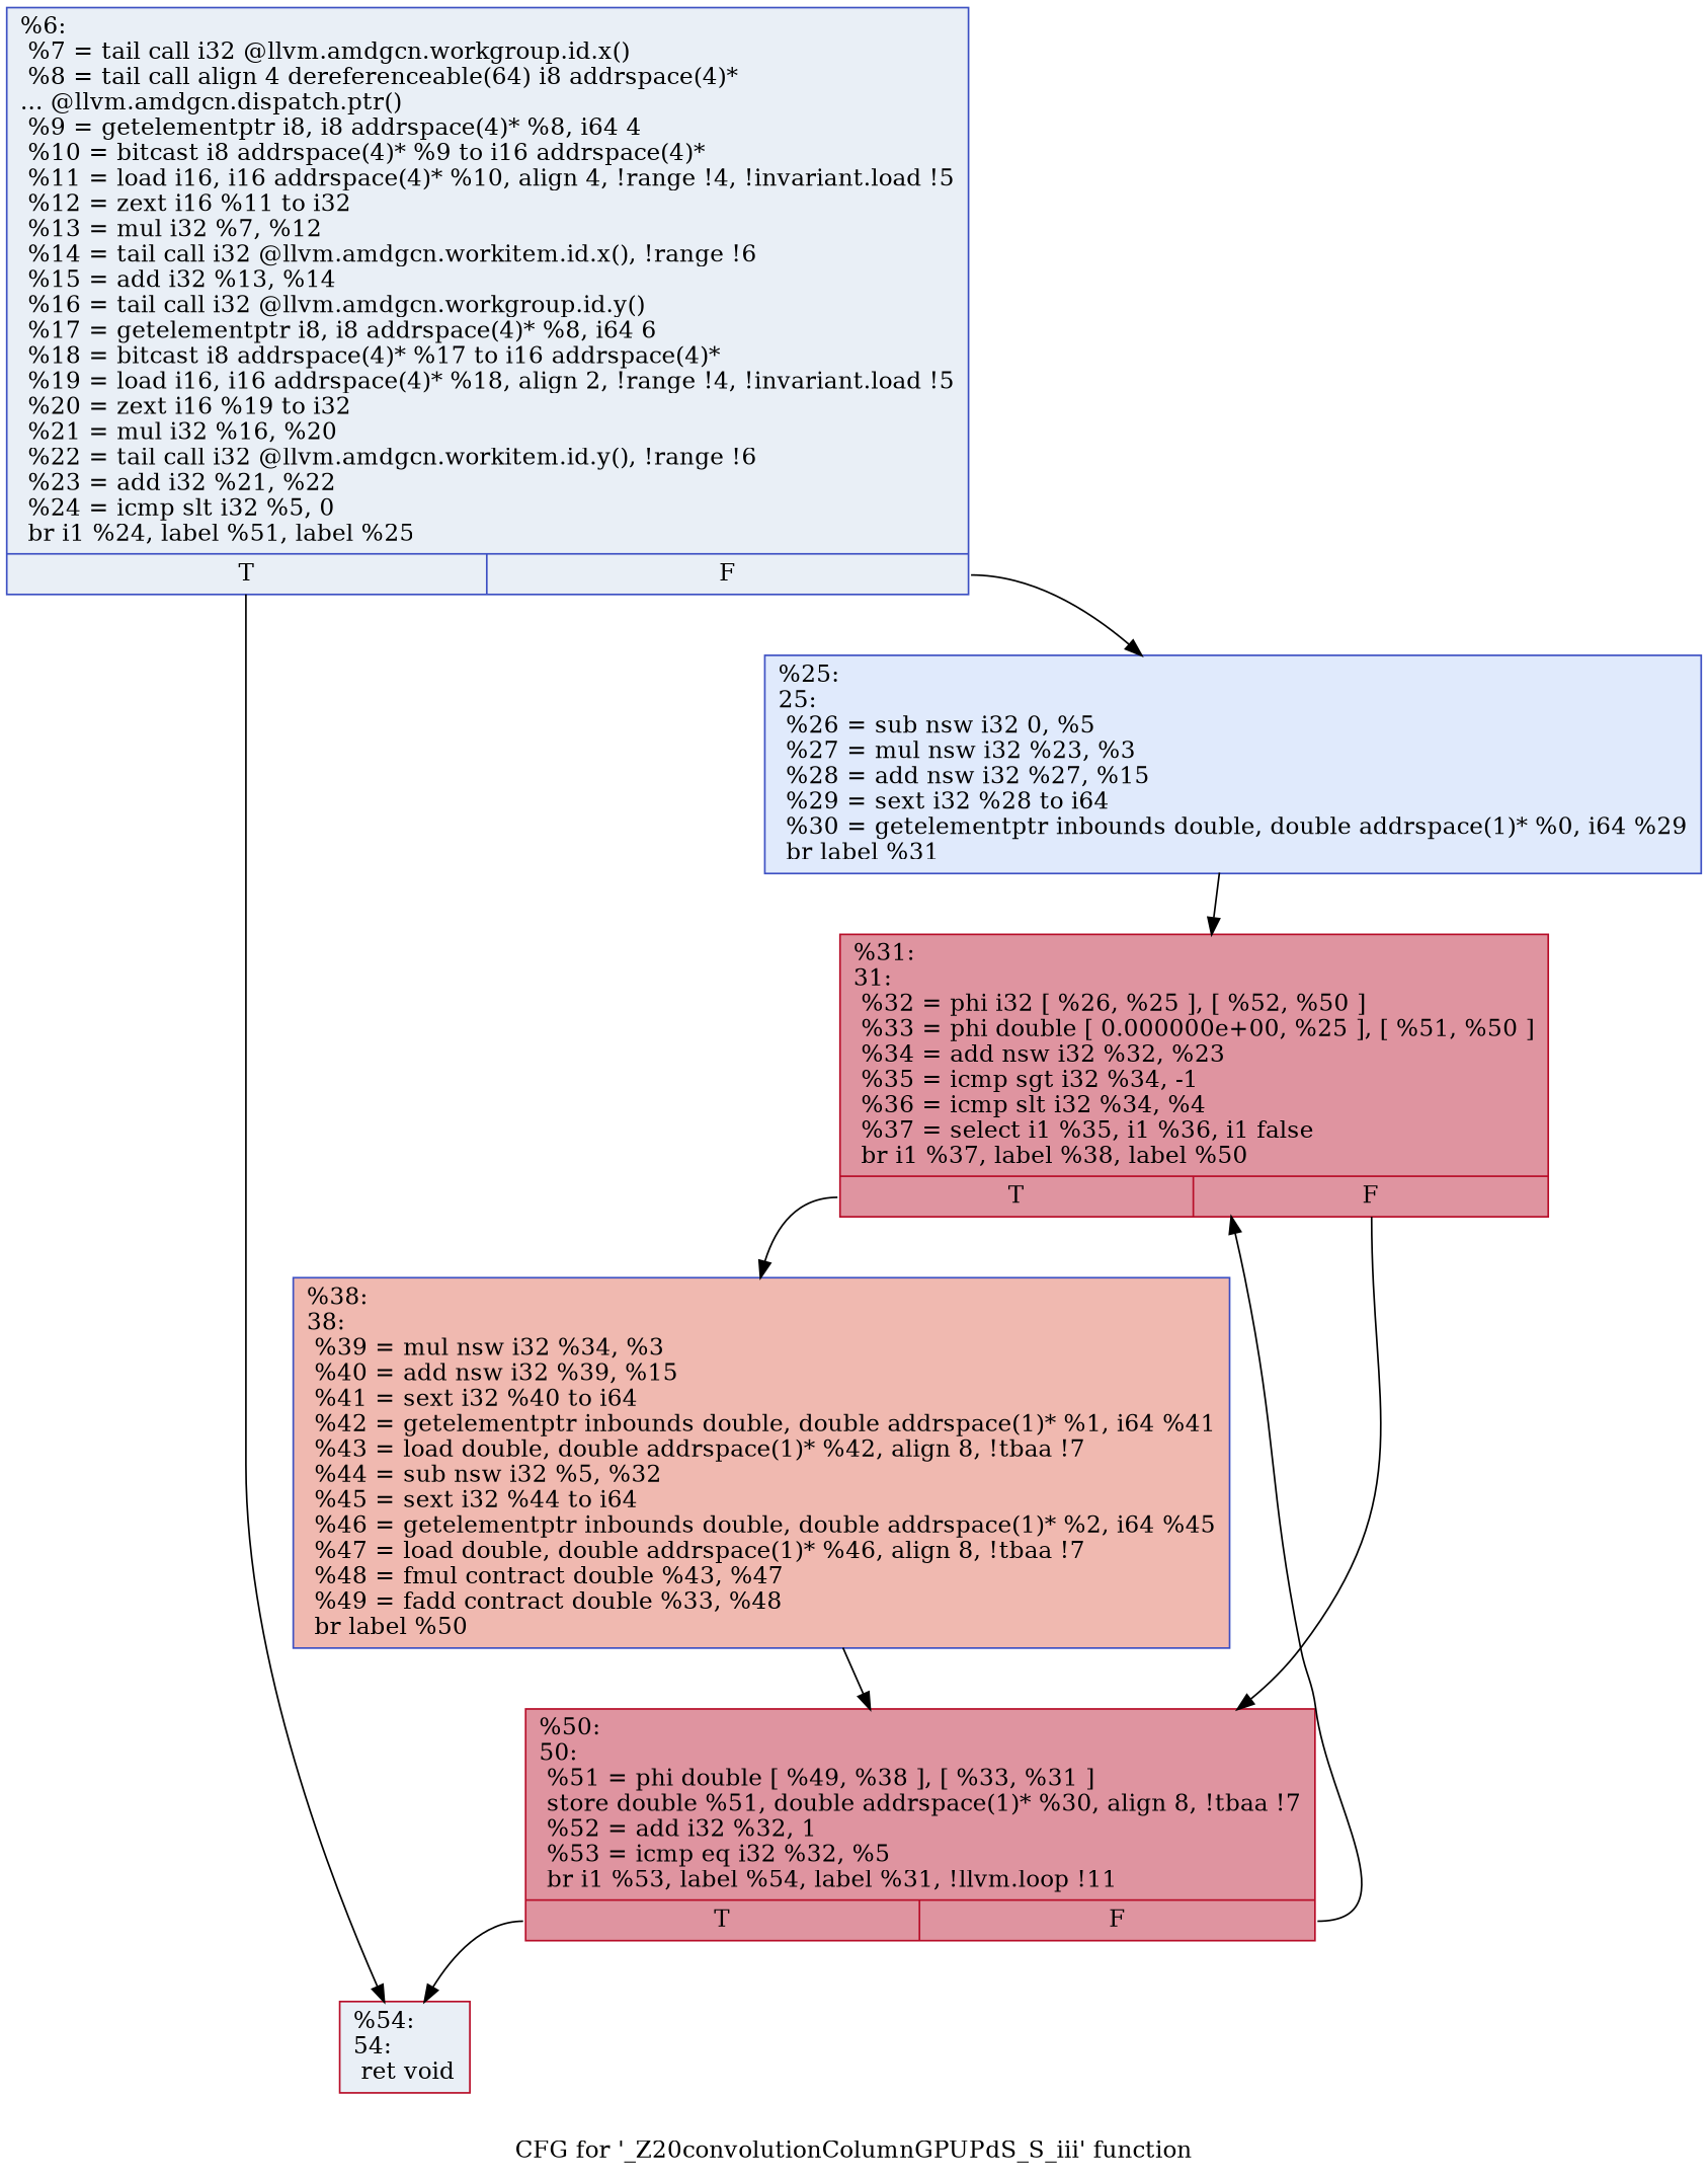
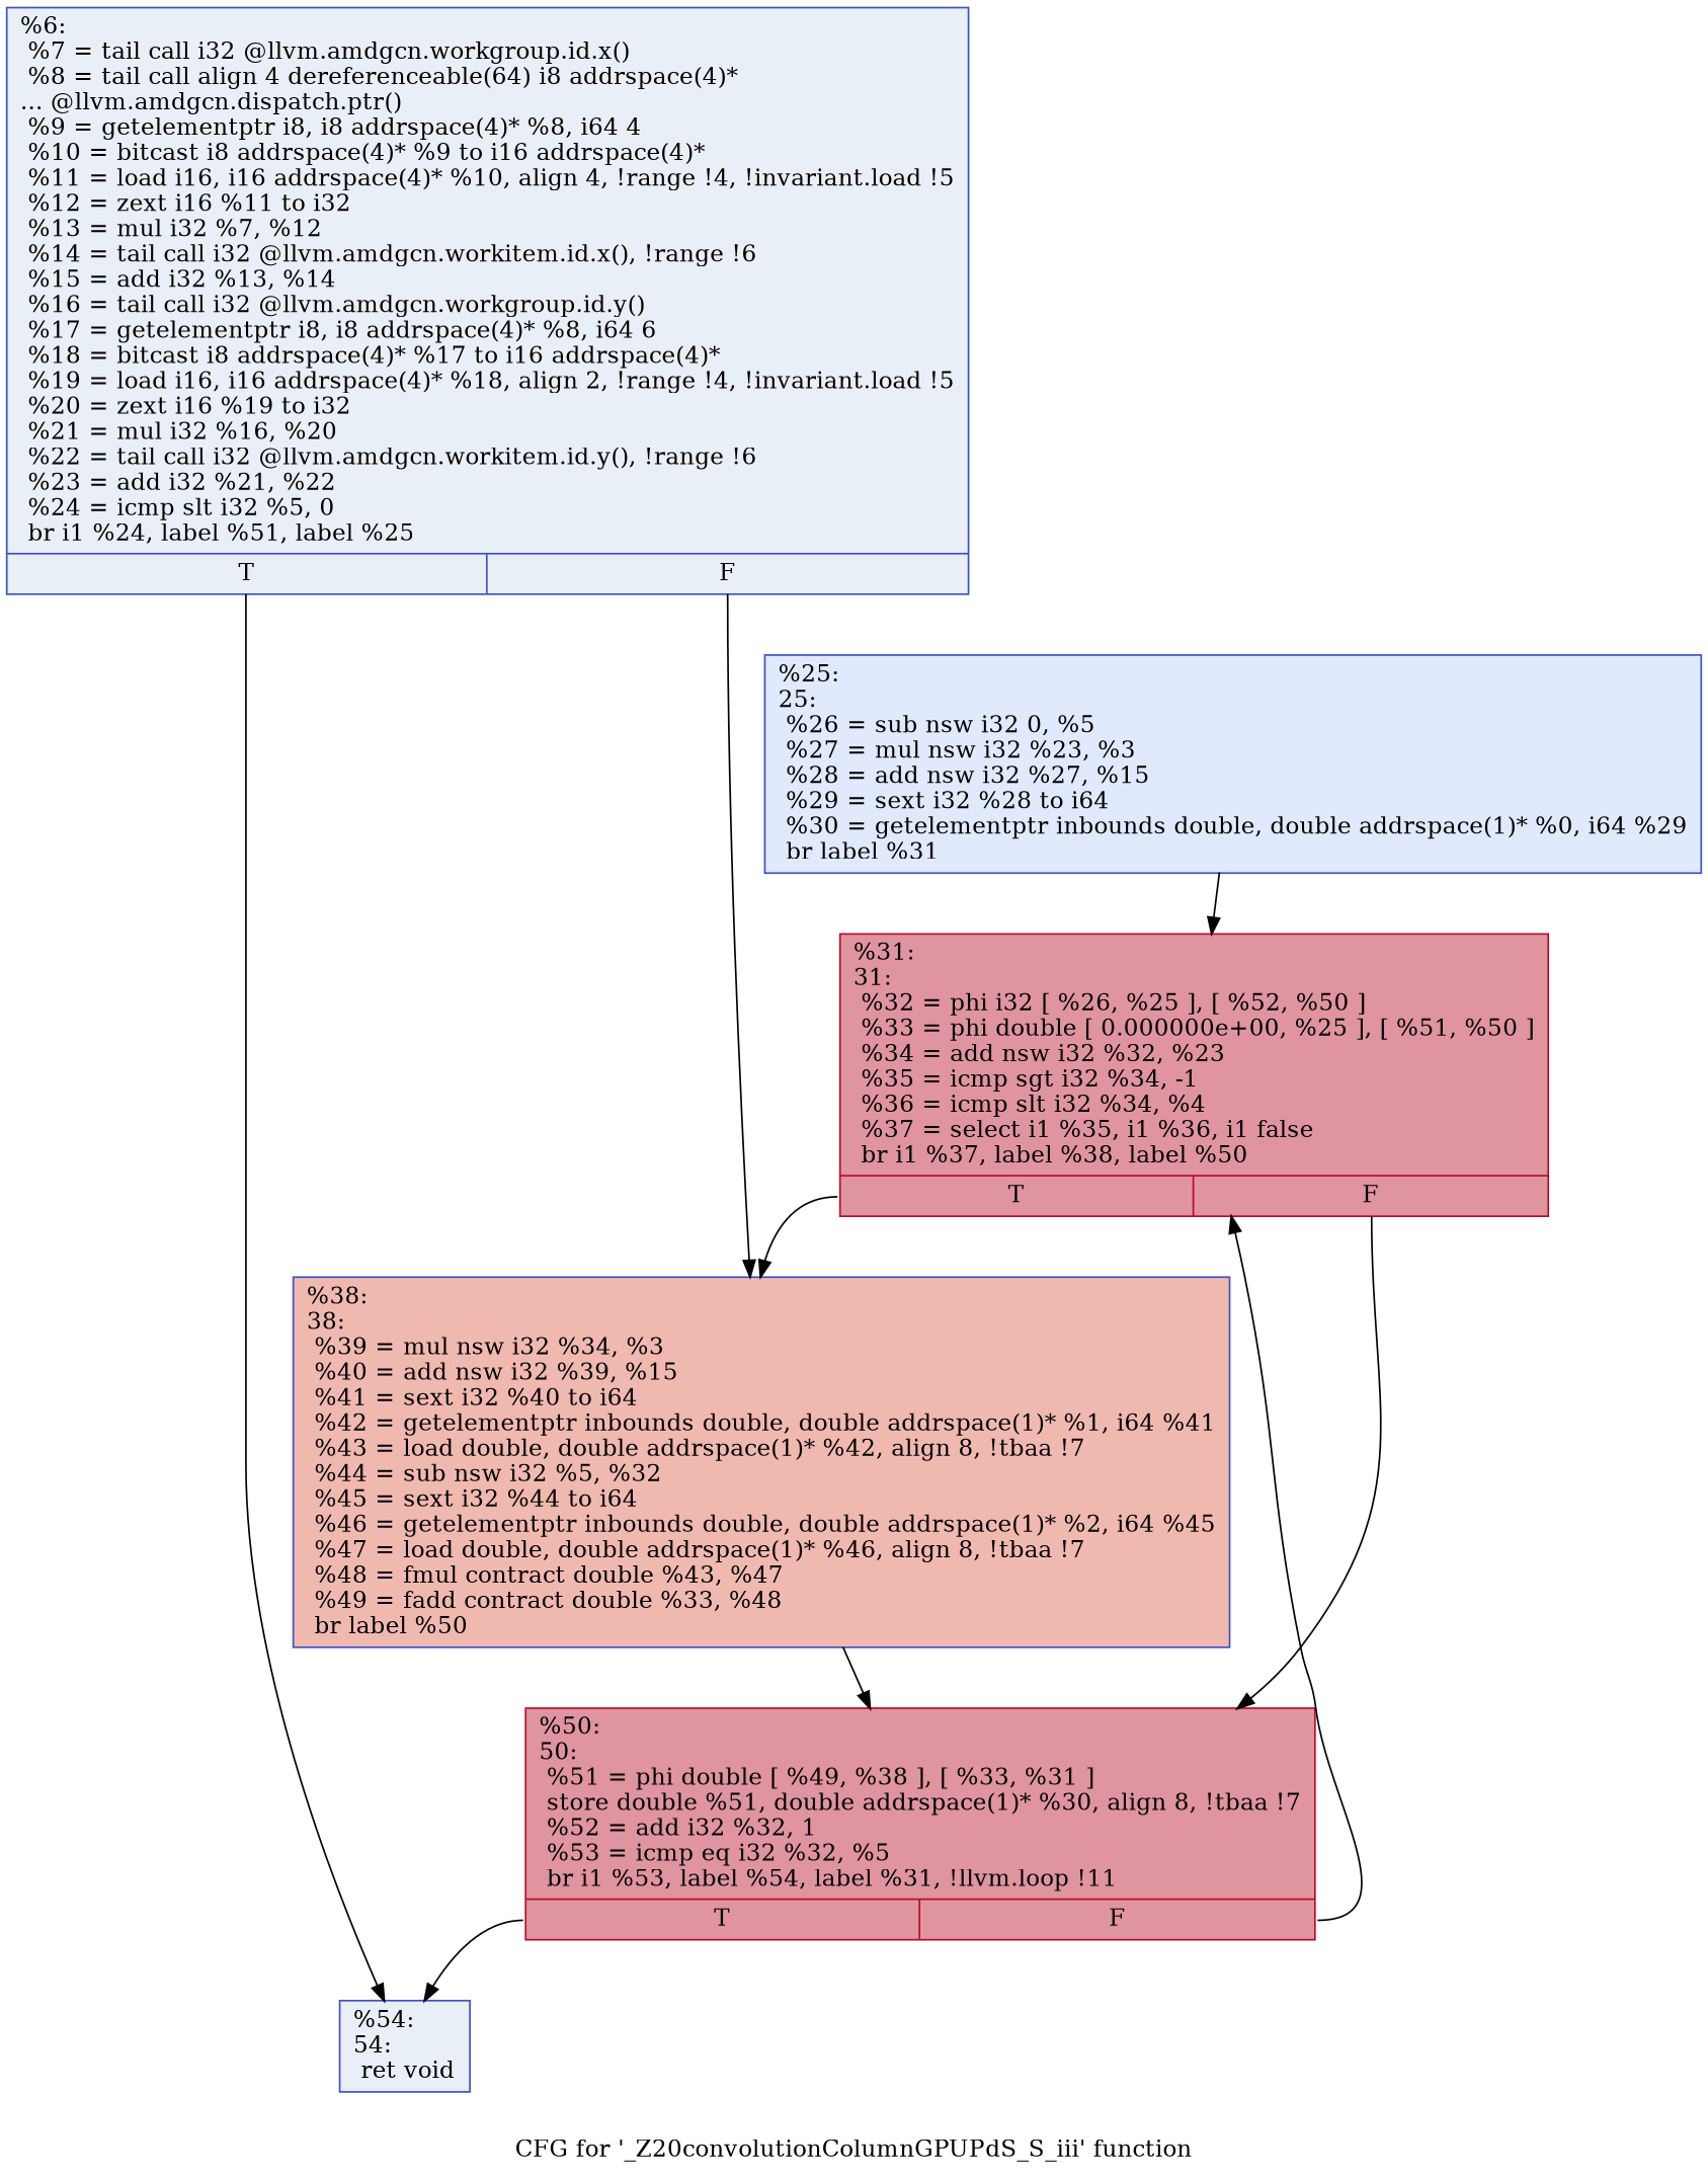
  digraph {
    label="CFG for '_Z20convolutionColumnGPUPdS_S_iii' function"
    node [color="#3d50c3ff" fillcolor="#cedaeb70" shape=record style=filled]
    edge [tailport=s0]
    n1 [label="{%6:\l  %7 = tail call i32 @llvm.amdgcn.workgroup.id.x()\l  %8 = tail call align 4 dereferenceable(64) i8 addrspace(4)*\l... @llvm.amdgcn.dispatch.ptr()\l  %9 = getelementptr i8, i8 addrspace(4)* %8, i64 4\l  %10 = bitcast i8 addrspace(4)* %9 to i16 addrspace(4)*\l  %11 = load i16, i16 addrspace(4)* %10, align 4, !range !4, !invariant.load !5\l  %12 = zext i16 %11 to i32\l  %13 = mul i32 %7, %12\l  %14 = tail call i32 @llvm.amdgcn.workitem.id.x(), !range !6\l  %15 = add i32 %13, %14\l  %16 = tail call i32 @llvm.amdgcn.workgroup.id.y()\l  %17 = getelementptr i8, i8 addrspace(4)* %8, i64 6\l  %18 = bitcast i8 addrspace(4)* %17 to i16 addrspace(4)*\l  %19 = load i16, i16 addrspace(4)* %18, align 2, !range !4, !invariant.load !5\l  %20 = zext i16 %19 to i32\l  %21 = mul i32 %16, %20\l  %22 = tail call i32 @llvm.amdgcn.workitem.id.y(), !range !6\l  %23 = add i32 %21, %22\l  %24 = icmp slt i32 %5, 0\l  br i1 %24, label %51, label %25\l|{<s0>T|<s1>F}}"]
-   n2 [color="#b70d28ff" label="{%54:\l54:                                               \l  ret void\l}"]
+   n2 [label="{%54:\l54:                                               \l  ret void\l}"]
    n3 [fillcolor="#b9d0f970" label="{%25:\l25:                                               \l  %26 = sub nsw i32 0, %5\l  %27 = mul nsw i32 %23, %3\l  %28 = add nsw i32 %27, %15\l  %29 = sext i32 %28 to i64\l  %30 = getelementptr inbounds double, double addrspace(1)* %0, i64 %29\l  br label %31\l}"]
    n4 [color="#b70d28ff" fillcolor="#b70d2870" label="{%31:\l31:                                               \l  %32 = phi i32 [ %26, %25 ], [ %52, %50 ]\l  %33 = phi double [ 0.000000e+00, %25 ], [ %51, %50 ]\l  %34 = add nsw i32 %32, %23\l  %35 = icmp sgt i32 %34, -1\l  %36 = icmp slt i32 %34, %4\l  %37 = select i1 %35, i1 %36, i1 false\l  br i1 %37, label %38, label %50\l|{<s0>T|<s1>F}}"]
    n5 [fillcolor="#de614d70" label="{%38:\l38:                                               \l  %39 = mul nsw i32 %34, %3\l  %40 = add nsw i32 %39, %15\l  %41 = sext i32 %40 to i64\l  %42 = getelementptr inbounds double, double addrspace(1)* %1, i64 %41\l  %43 = load double, double addrspace(1)* %42, align 8, !tbaa !7\l  %44 = sub nsw i32 %5, %32\l  %45 = sext i32 %44 to i64\l  %46 = getelementptr inbounds double, double addrspace(1)* %2, i64 %45\l  %47 = load double, double addrspace(1)* %46, align 8, !tbaa !7\l  %48 = fmul contract double %43, %47\l  %49 = fadd contract double %33, %48\l  br label %50\l}"]
    n6 [color="#b70d28ff" fillcolor="#b70d2870" label="{%50:\l50:                                               \l  %51 = phi double [ %49, %38 ], [ %33, %31 ]\l  store double %51, double addrspace(1)* %30, align 8, !tbaa !7\l  %52 = add i32 %32, 1\l  %53 = icmp eq i32 %32, %5\l  br i1 %53, label %54, label %31, !llvm.loop !11\l|{<s0>T|<s1>F}}"]
    n1 -> n2
-   n1 -> n3 [tailport=s1]
+   n1 -> n5 [tailport=s1]
    n3 -> n4
    n4 -> n5
    n4 -> n6 [tailport=s1]
    n5 -> n6
    n6 -> n2
    n6 -> n4 [tailport=s1]
  }
